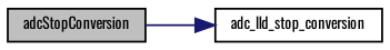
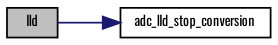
  digraph {
    rankdir=LR
    fontname=Oswald
    node [color=black fontname=Oswald fontsize=8 shape=record]
-   n1 [fillcolor=grey75 fontcolor=black height=0.2 label=adcStopConversion style=filled width=0.4]
+   n1 [fillcolor=grey75 fontcolor=black height=0.2 label=lld style=filled width=0.4]
    n2 [height=0.2 label=adc_lld_stop_conversion width=0.4]
    n1 -> n2 [color=midnightblue fontname=Oswald fontsize=8 labelfontname=Helvetica labelfontsize=8 style=solid]
  }
